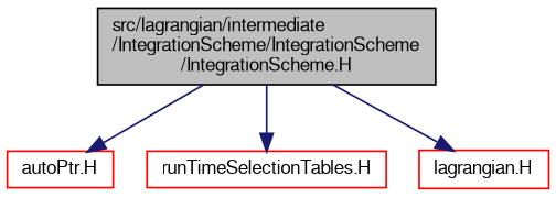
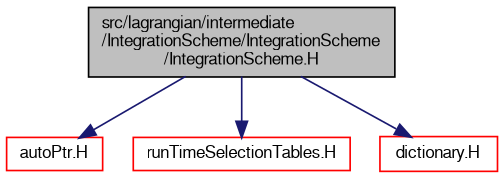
  digraph {
    node [color=red fontname=FreeSans fontsize=10 shape=record]
    edge [color=midnightblue fontname=FreeSans fontsize=10 labelfontname=FreeSans labelfontsize=10 style=solid]
    n1 [color=black fillcolor=grey75 fontcolor=black height=0.2 label="src/lagrangian/intermediate\l/IntegrationScheme/IntegrationScheme\l/IntegrationScheme.H" style=filled width=0.4]
    n2 [height=0.2 label="autoPtr.H" width=0.4]
    n3 [height=0.2 label="runTimeSelectionTables.H" width=0.4]
-   n4 [height=0.2 label="lagrangian.H" width=0.4]
+   n4 [height=0.2 label="dictionary.H" width=0.4]
    n1 -> n2
    n1 -> n3
    n1 -> n4
  }
